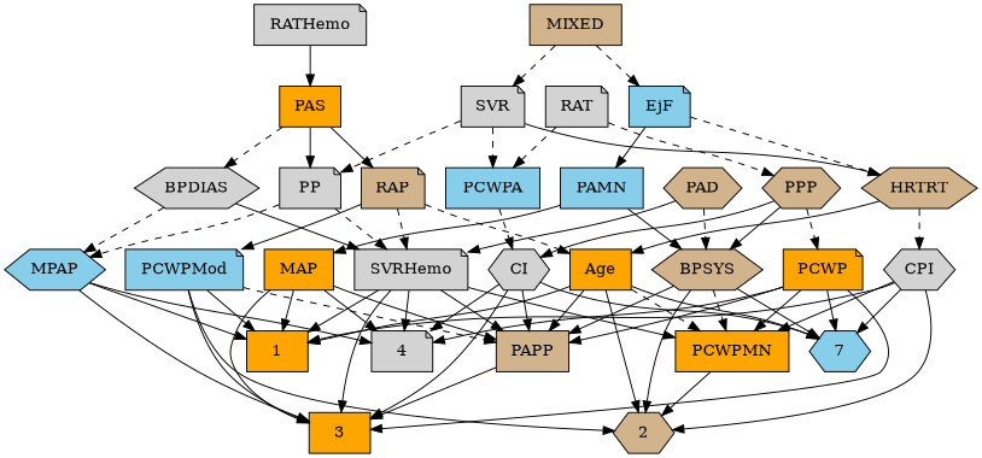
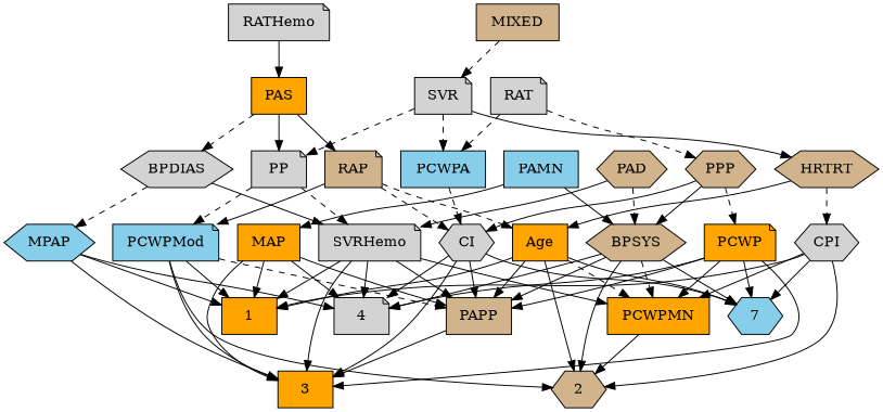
  strict digraph {
    node [fillcolor=lightgrey shape=box style=filled]
    edge [style=solid]
    1 [fillcolor=orange height=0.5 width=0.75]
    2 [fillcolor=tan height=0.5 shape=hexagon width=0.75]
    3 [fillcolor=orange height=0.5 width=0.75]
    4 [height=0.5 shape=note width=0.75]
    n5 [fillcolor=skyblue height=0.5 label=7 shape=hexagon width=0.75]
    Age [fillcolor=orange height=0.5 width=0.75]
    PCWPMN [fillcolor=orange height=0.5 width=1.3902]
    PAPP [fillcolor=tan height=0.5 width=0.88464]
-   EjF [fillcolor=skyblue height=0.5 shape=note width=0.75]
    PAMN [fillcolor=skyblue height=0.5 width=1.011]
    HRTRT [fillcolor=tan height=0.5 shape=hexagon width=1.1013]
    BPSYS [fillcolor=tan height=0.5 shape=hexagon width=1.0471]
    MAP [fillcolor=orange height=0.5 width=0.84854]
    CPI [height=0.5 shape=hexagon width=0.75]
    RAP [fillcolor=tan height=0.5 shape=note width=0.77632]
    PCWPMod [fillcolor=skyblue height=0.5 shape=note width=1.4443]
    SVRHemo [height=0.5 shape=note width=1.3902]
    MIXED [fillcolor=tan height=0.5 width=1.1193]
    SVR [height=0.5 shape=note width=0.77632]
    PP [height=0.5 shape=note width=0.75]
    PCWPA [fillcolor=skyblue height=0.5 width=1.1555]
    MPAP [fillcolor=skyblue height=0.5 shape=hexagon width=0.97491]
    CI [height=0.5 shape=hexagon width=0.75]
    PAD [fillcolor=tan height=0.5 shape=hexagon width=0.79437]
    RATHemo [height=0.5 shape=note width=1.3721]
    PAS [fillcolor=orange height=0.5 width=0.75]
    BPDIAS [height=0.5 shape=hexagon width=1.1735]
    RAT [height=0.5 shape=note width=0.75827]
    PPP [fillcolor=tan height=0.5 shape=hexagon width=0.75]
    PCWP [fillcolor=orange height=0.5 shape=note width=0.97491]
    Age -> 1
    Age -> 2
    Age -> n5
    Age -> PCWPMN [style=dashed]
    Age -> PAPP
    PCWPMN -> 2
    PAPP -> 3
-   EjF -> PAMN
-   EjF -> HRTRT [style=dashed]
    PAMN -> BPSYS
    PAMN -> MAP
    HRTRT -> Age
    HRTRT -> CPI [style=dashed]
    BPSYS -> 2
+   BPSYS -> 4
    BPSYS -> n5
    BPSYS -> PCWPMN [style=dashed]
    BPSYS -> PAPP
    MAP -> 1
    MAP -> 3
    MAP -> 4
    MAP -> PAPP
    CPI -> 1
    CPI -> 2
    CPI -> n5
    CPI -> PCWPMN
    RAP -> Age [style=dashed]
    RAP -> PCWPMod
-   RAP -> SVRHemo [style=dashed]
+   RAP -> CI [style=dashed]
    PCWPMod -> 1
    PCWPMod -> 2
    PCWPMod -> 3
    PCWPMod -> PAPP [style=dashed]
    SVRHemo -> 1
    SVRHemo -> 3
    SVRHemo -> 4
    SVRHemo -> PCWPMN
    SVRHemo -> PAPP
-   MIXED -> EjF [style=dashed]
    MIXED -> SVR [style=dashed]
    SVR -> HRTRT
    SVR -> PP [style=dashed]
    SVR -> PCWPA [style=dashed]
    PP -> SVRHemo [style=dashed]
-   PP -> MPAP [style=dashed]
+   PP -> PCWPMod [style=dashed]
    PCWPA -> CI [style=dashed]
    MPAP -> 1
    MPAP -> 3
    MPAP -> 4
    CI -> 3
    CI -> 4
    CI -> n5
    CI -> PAPP
    PAD -> BPSYS [style=dashed]
    PAD -> SVRHemo
    RATHemo -> PAS
    PAS -> RAP
    PAS -> PP
    PAS -> BPDIAS [style=dashed]
    BPDIAS -> SVRHemo
    BPDIAS -> MPAP [style=dashed]
    RAT -> PCWPA [style=dashed]
    RAT -> PPP [style=dashed]
    PPP -> BPSYS
    PPP -> CI
    PPP -> PCWP [style=dashed]
    PCWP -> 3
    PCWP -> 4
    PCWP -> n5
    PCWP -> PCWPMN
    PCWP -> PAPP
  }
